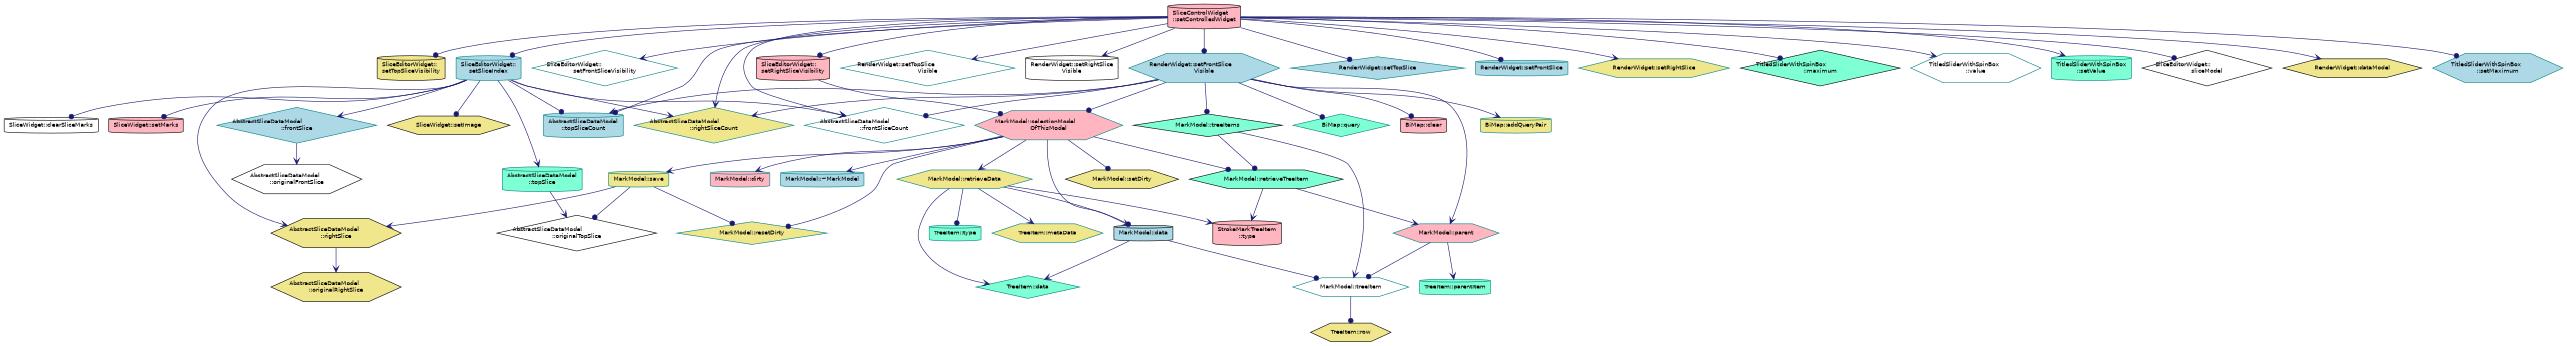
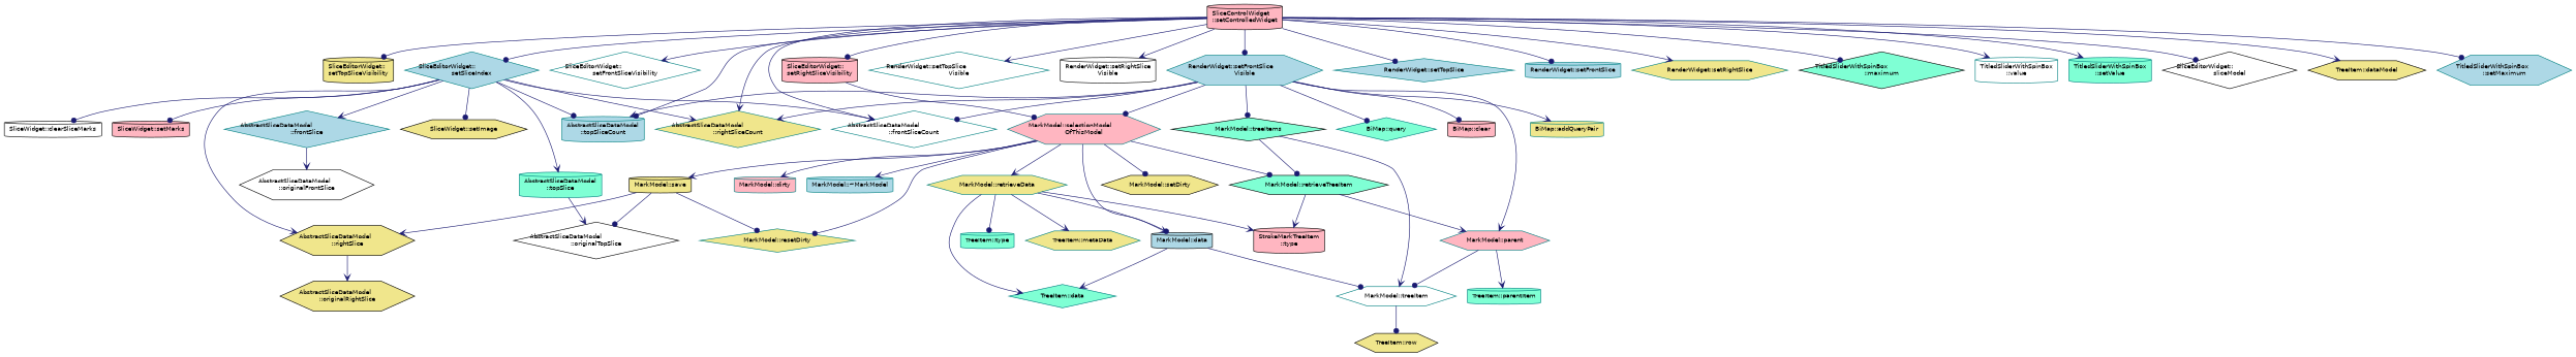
  digraph {
    rankdir=TB
    node [color=teal fillcolor=khaki fontname=Helvetica fontsize=10 shape=cylinder style=filled]
    edge [arrowhead=vee color=midnightblue fontname=Helvetica fontsize=10 labelfontname=Helvetica labelfontsize=10 style=solid]
    n1 [color=black fillcolor=lightpink fontcolor=black height=0.2 label="SliceControlWidget\l::setControlledWidget" width=0.4]
    n2 [color=black height=0.2 label="SliceEditorWidget::\lsetTopSliceVisibility" width=0.4]
    n3 [color=black fillcolor=lightpink height=0.2 label="SliceEditorWidget::\lsetRightSliceVisibility" width=0.4]
    n4 [fillcolor=white height=0.2 label="SliceEditorWidget::\lsetFrontSliceVisibility" shape=diamond width=0.4]
-   n5 [fillcolor=lightblue height=0.2 label="SliceEditorWidget::\lsetSliceIndex" width=0.4]
+   n5 [fillcolor=lightblue height=0.2 label="SliceEditorWidget::\lsetSliceIndex" shape=diamond width=0.4]
    n6 [fillcolor=lightblue height=0.2 label="AbstractSliceDataModel\l::topSliceCount" width=0.4]
    n7 [height=0.2 label="AbstractSliceDataModel\l::rightSliceCount" shape=diamond width=0.4]
    n8 [fillcolor=white height=0.2 label="AbstractSliceDataModel\l::frontSliceCount" shape=diamond width=0.4]
    n9 [fillcolor=white height=0.2 label="RenderWidget::setTopSlice\lVisible" shape=diamond width=0.4]
    n10 [color=black fillcolor=white height=0.2 label="RenderWidget::setRightSlice\lVisible" width=0.4]
    n11 [fillcolor=lightblue height=0.2 label="RenderWidget::setFrontSlice\lVisible" shape=hexagon width=0.4]
    n12 [fillcolor=lightblue height=0.2 label="RenderWidget::setTopSlice" shape=diamond width=0.4]
    n13 [fillcolor=lightblue height=0.2 label="RenderWidget::setFrontSlice" width=0.4]
    n14 [height=0.2 label="RenderWidget::setRightSlice" shape=hexagon width=0.4]
    n15 [color=black fillcolor=aquamarine height=0.2 label="TitledSliderWithSpinBox\l::maximum" shape=diamond width=0.4]
-   n16 [fillcolor=white height=0.2 label="TitledSliderWithSpinBox\l::value" shape=hexagon width=0.4]
+   n16 [fillcolor=white height=0.2 label="TitledSliderWithSpinBox\l::value" width=0.4]
    n17 [fillcolor=aquamarine height=0.2 label="TitledSliderWithSpinBox\l::setValue" width=0.4]
    n18 [color=black fillcolor=white height=0.2 label="SliceEditorWidget::\lsliceModel" shape=diamond width=0.4]
-   n19 [color=black height=0.2 label="RenderWidget::dataModel" shape=hexagon width=0.4]
+   n19 [color=black height=0.2 label="TreeItem::dataModel" shape=hexagon width=0.4]
    n20 [fillcolor=lightblue height=0.2 label="TitledSliderWithSpinBox\l::setMaximum" shape=hexagon width=0.4]
    n21 [fillcolor=lightpink height=0.2 label="MarkModel::selectionModel\lOfThisModel" shape=hexagon width=0.4]
    n22 [color=black height=0.2 label="AbstractSliceDataModel\l::rightSlice" shape=hexagon width=0.4]
    n23 [fillcolor=aquamarine height=0.2 label="AbstractSliceDataModel\l::topSlice" width=0.4]
    n24 [fillcolor=lightblue height=0.2 label="AbstractSliceDataModel\l::frontSlice" shape=diamond width=0.4]
    n25 [color=black height=0.2 label="SliceWidget::setImage" shape=hexagon width=0.4]
    n26 [color=black fillcolor=white height=0.2 label="SliceWidget::clearSliceMarks" width=0.4]
    n27 [color=black fillcolor=lightpink height=0.2 label="SliceWidget::setMarks" width=0.4]
    n28 [fillcolor=lightpink height=0.2 label="MarkModel::parent" shape=hexagon width=0.4]
    n29 [fillcolor=aquamarine height=0.2 label="BiMap::query" shape=diamond width=0.4]
    n30 [color=black fillcolor=lightpink height=0.2 label="BiMap::clear" width=0.4]
    n31 [color=black fillcolor=aquamarine height=0.2 label="MarkModel::treeItems" shape=diamond width=0.4]
    n32 [height=0.2 label="BiMap::addQueryPair" width=0.4]
    n33 [height=0.2 label="MarkModel::retrieveData" shape=hexagon width=0.4]
    n34 [color=black fillcolor=lightblue height=0.2 label="MarkModel::data" width=0.4]
    n35 [color=black fillcolor=aquamarine height=0.2 label="MarkModel::retrieveTreeItem" shape=hexagon width=0.4]
-   n36 [height=0.2 label="MarkModel::save" width=0.4]
+   n36 [color=black height=0.2 label="MarkModel::save" width=0.4]
    n37 [height=0.2 label="MarkModel::resetDirty" shape=diamond width=0.4]
    n38 [color=black height=0.2 label="MarkModel::setDirty" shape=hexagon width=0.4]
    n39 [fillcolor=lightpink height=0.2 label="MarkModel::dirty" width=0.4]
    n40 [fillcolor=lightblue height=0.2 label="MarkModel::~MarkModel" width=0.4]
    n41 [fillcolor=aquamarine height=0.2 label="TreeItem::type" width=0.4]
    n42 [color=black fillcolor=lightpink height=0.2 label="StrokeMarkTreeItem\l::type" width=0.4]
    n43 [height=0.2 label="TreeItem::metaData" shape=hexagon width=0.4]
    n44 [fillcolor=aquamarine height=0.2 label="TreeItem::data" shape=diamond width=0.4]
    n45 [fillcolor=white height=0.2 label="MarkModel::treeItem" shape=hexagon width=0.4]
    n46 [color=black fillcolor=white height=0.2 label="AbstractSliceDataModel\l::originalTopSlice" shape=diamond width=0.4]
    n47 [color=black height=0.2 label="TreeItem::row" shape=hexagon width=0.4]
    n48 [fillcolor=aquamarine height=0.2 label="TreeItem::parentItem" width=0.4]
    n49 [color=black height=0.2 label="AbstractSliceDataModel\l::originalRightSlice" shape=hexagon width=0.4]
    n50 [color=black fillcolor=white height=0.2 label="AbstractSliceDataModel\l::originalFrontSlice" shape=hexagon width=0.4]
    n1 -> n2 [arrowhead=dot]
    n1 -> n3 [arrowhead=dot]
    n1 -> n4
    n1 -> n5 [arrowhead=dot]
    n1 -> n6 [arrowhead=dot]
    n1 -> n7
    n1 -> n8
    n1 -> n9
    n1 -> n10
    n1 -> n11 [arrowhead=dot]
    n1 -> n12 [arrowhead=dot]
    n1 -> n13 [arrowhead=dot]
    n1 -> n14
    n1 -> n15 [arrowhead=dot]
    n1 -> n16
    n1 -> n17
    n1 -> n18 [arrowhead=dot]
    n1 -> n19
    n1 -> n20 [arrowhead=dot]
    n3 -> n21 [arrowhead=dot]
    n5 -> n6 [arrowhead=dot]
    n5 -> n7
    n5 -> n8
    n5 -> n22
    n5 -> n23
    n5 -> n24
    n5 -> n25 [arrowhead=dot]
    n5 -> n26 [arrowhead=dot]
    n5 -> n27 [arrowhead=dot]
    n11 -> n6
    n11 -> n7
    n11 -> n8 [arrowhead=dot]
    n11 -> n21 [arrowhead=dot]
    n11 -> n28
    n11 -> n29 [arrowhead=dot]
    n11 -> n30 [arrowhead=dot]
    n11 -> n31 [arrowhead=dot]
    n11 -> n32
    n21 -> n33
    n21 -> n34
    n21 -> n35 [arrowhead=dot]
    n21 -> n36
    n21 -> n37 [arrowhead=dot]
    n21 -> n38 [arrowhead=dot]
    n21 -> n39
    n21 -> n40
    n22 -> n49
    n23 -> n46
    n24 -> n50
    n28 -> n45 [arrowhead=dot]
    n28 -> n48
    n31 -> n35 [arrowhead=dot]
    n31 -> n45
    n33 -> n34 [arrowhead=dot]
    n33 -> n41 [arrowhead=dot]
    n33 -> n42
    n33 -> n43
    n33 -> n44
    n34 -> n44
    n34 -> n45 [arrowhead=dot]
    n35 -> n28
    n35 -> n42
    n36 -> n22
    n36 -> n37 [arrowhead=dot]
    n36 -> n46 [arrowhead=dot]
    n45 -> n47 [arrowhead=dot]
  }
